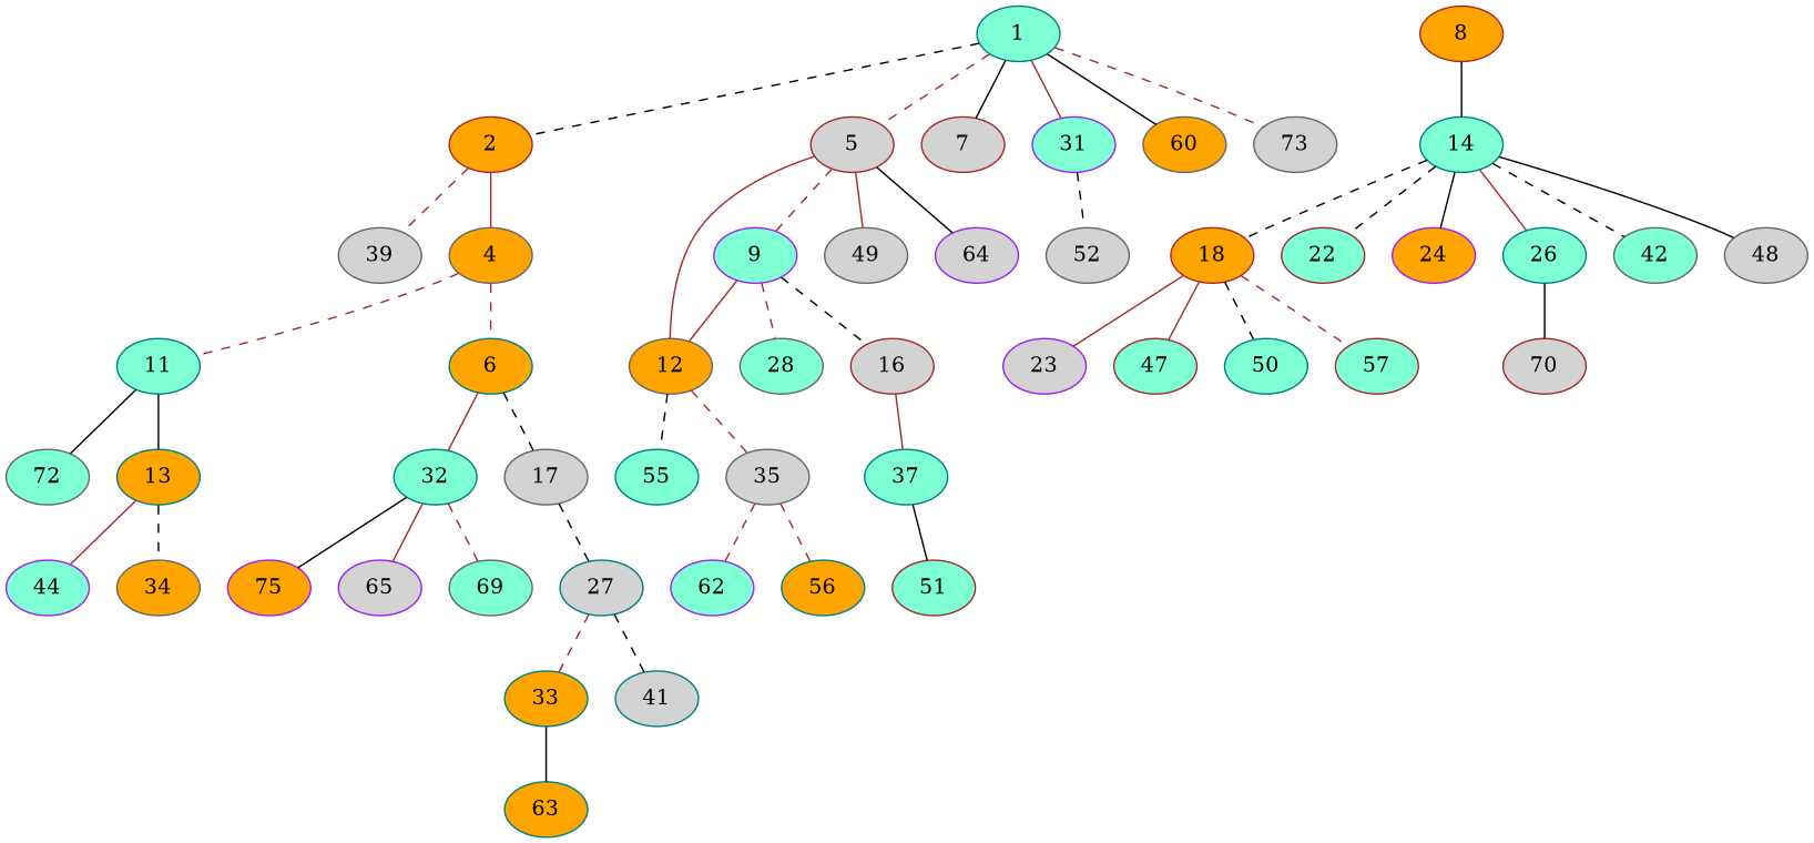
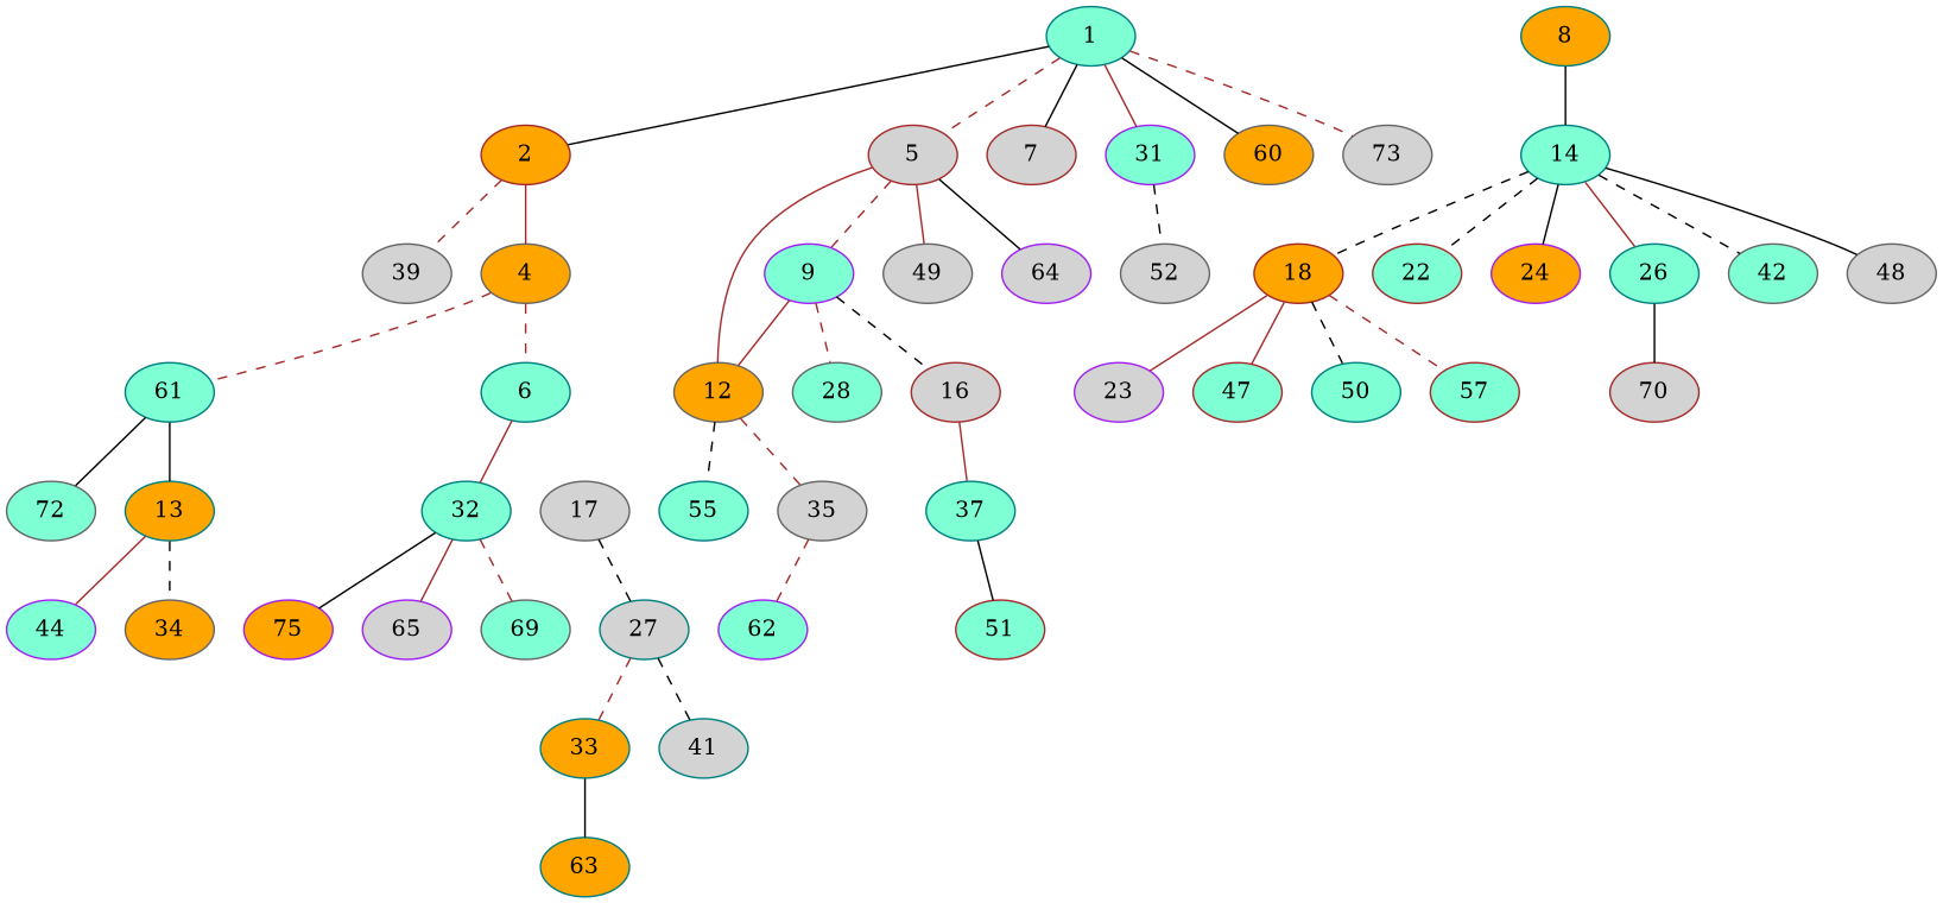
  graph {
    node [color=teal fillcolor=aquamarine style=filled]
    edge [color=brown style=solid]
    1 [super="+3"]
    2 [color=brown fillcolor=orange super="+15"]
    5 [color=brown fillcolor=lightgrey super="+38"]
    7 [color=brown fillcolor=lightgrey super="+53"]
    31 [color=purple super="+36"]
    60 [color=gray40 fillcolor=orange]
    73 [color=gray40 fillcolor=lightgrey]
    4 [color=gray40 fillcolor=orange super="+29"]
    39 [color=gray40 fillcolor=lightgrey]
    9 [color=purple super="+71"]
    49 [color=gray40 fillcolor=lightgrey]
    64 [color=purple fillcolor=lightgrey]
    12 [color=gray40 fillcolor=orange super="+19"]
    52 [color=gray40 fillcolor=lightgrey]
-   6 [fillcolor=orange super="+10"]
-   11 [super="+76"]
+   6 [super="+10"]
+   11 [super="+76" label=61]
    17 [color=gray40 fillcolor=lightgrey]
    32 [super="+61"]
    13 [fillcolor=orange super="+25"]
    72 [color=gray40]
-   8 [color=brown fillcolor=orange]
+   8 [fillcolor=orange]
    14 [super="+20"]
    16 [color=brown fillcolor=lightgrey super="+54"]
    28 [color=gray40 super="+46"]
    27 [fillcolor=lightgrey super="+30"]
    65 [color=purple fillcolor=lightgrey]
    69 [color=gray40]
    75 [color=purple fillcolor=orange]
    18 [color=brown fillcolor=orange super="+21"]
    22 [color=brown super="+67"]
    24 [color=purple fillcolor=orange super="+40"]
    26 [super="+78"]
    42 [color=gray40]
    48 [color=gray40 fillcolor=lightgrey]
    35 [color=gray40 fillcolor=lightgrey super="+45"]
    55
    37
    34 [color=gray40 fillcolor=orange super="+43"]
    44 [color=purple super="+59"]
-   56 [fillcolor=orange]
    62 [color=purple super="+68"]
    23 [color=purple fillcolor=lightgrey]
    47 [color=brown]
    50
    57 [color=brown]
    70 [color=brown fillcolor=lightgrey super="+74"]
    51 [color=brown]
    33 [fillcolor=orange super="+66"]
    41 [fillcolor=lightgrey super="+58"]
    63 [fillcolor=orange]
-   1 -- 2 [color=black style=dashed]
+   1 -- 2 [color=black]
    1 -- 5 [style=dashed]
    1 -- 7 [color=black]
    1 -- 31
    1 -- 60 [color=black]
    1 -- 73 [style=dashed]
    2 -- 4
    2 -- 39 [style=dashed]
    5 -- 9 [style=dashed]
    5 -- 49
    5 -- 64 [color=black]
    5 -- 12
    31 -- 52 [color=black style=dashed]
    4 -- 6 [style=dashed]
    4 -- 11 [style=dashed]
    9 -- 12
    9 -- 16 [color=black style=dashed]
    9 -- 28 [style=dashed]
    12 -- 35 [style=dashed]
    12 -- 55 [color=black style=dashed]
-   6 -- 17 [color=black style=dashed]
    6 -- 32
    11 -- 13 [color=black]
    11 -- 72 [color=black]
    17 -- 27 [color=black style=dashed]
    32 -- 65
    32 -- 69 [style=dashed]
    32 -- 75 [color=black]
    13 -- 34 [color=black style=dashed]
    13 -- 44
    8 -- 14 [color=black]
    14 -- 18 [color=black style=dashed]
    14 -- 22 [color=black style=dashed]
    14 -- 24 [color=black]
    14 -- 26
    14 -- 42 [color=black style=dashed]
    14 -- 48 [color=black]
    16 -- 37
    27 -- 33 [style=dashed]
    27 -- 41 [color=black style=dashed]
    18 -- 23
    18 -- 47
    18 -- 50 [color=black style=dashed]
    18 -- 57 [style=dashed]
    26 -- 70 [color=black]
-   35 -- 56 [style=dashed]
    35 -- 62 [style=dashed]
    37 -- 51 [color=black]
    33 -- 63 [color=black]
  }
